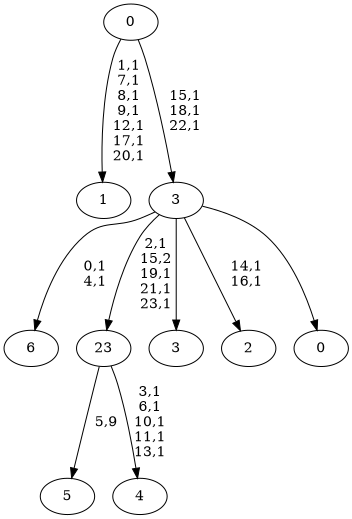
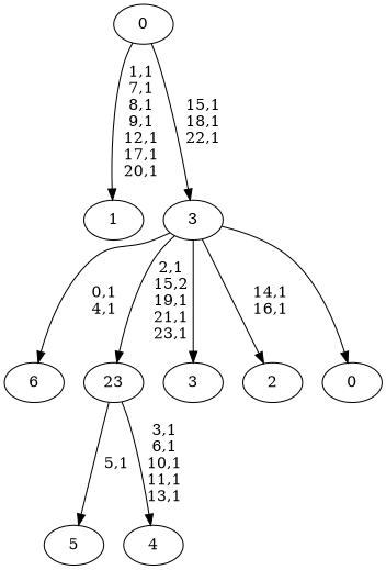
  digraph {
    n1 [label=6]
    n2 [label=5]
    n3 [label=4]
    n4 [label=23]
    n5 [label=3]
    n6 [label=2]
    n7 [label=1]
    n8 [label=0]
    3
    0
-   n4 -> n2 [label="5,9"]
+   n4 -> n2 [label="5,1"]
    n4 -> n3 [label="3,1\n6,1\n10,1\n11,1\n13,1"]
    3 -> n1 [label="0,1\n4,1"]
    3 -> n4 [label="2,1\n15,2\n19,1\n21,1\n23,1"]
    3 -> n5
    3 -> n6 [label="14,1\n16,1"]
    3 -> n8
    0 -> n7 [label="1,1\n7,1\n8,1\n9,1\n12,1\n17,1\n20,1"]
    0 -> 3 [label="15,1\n18,1\n22,1"]
  }
